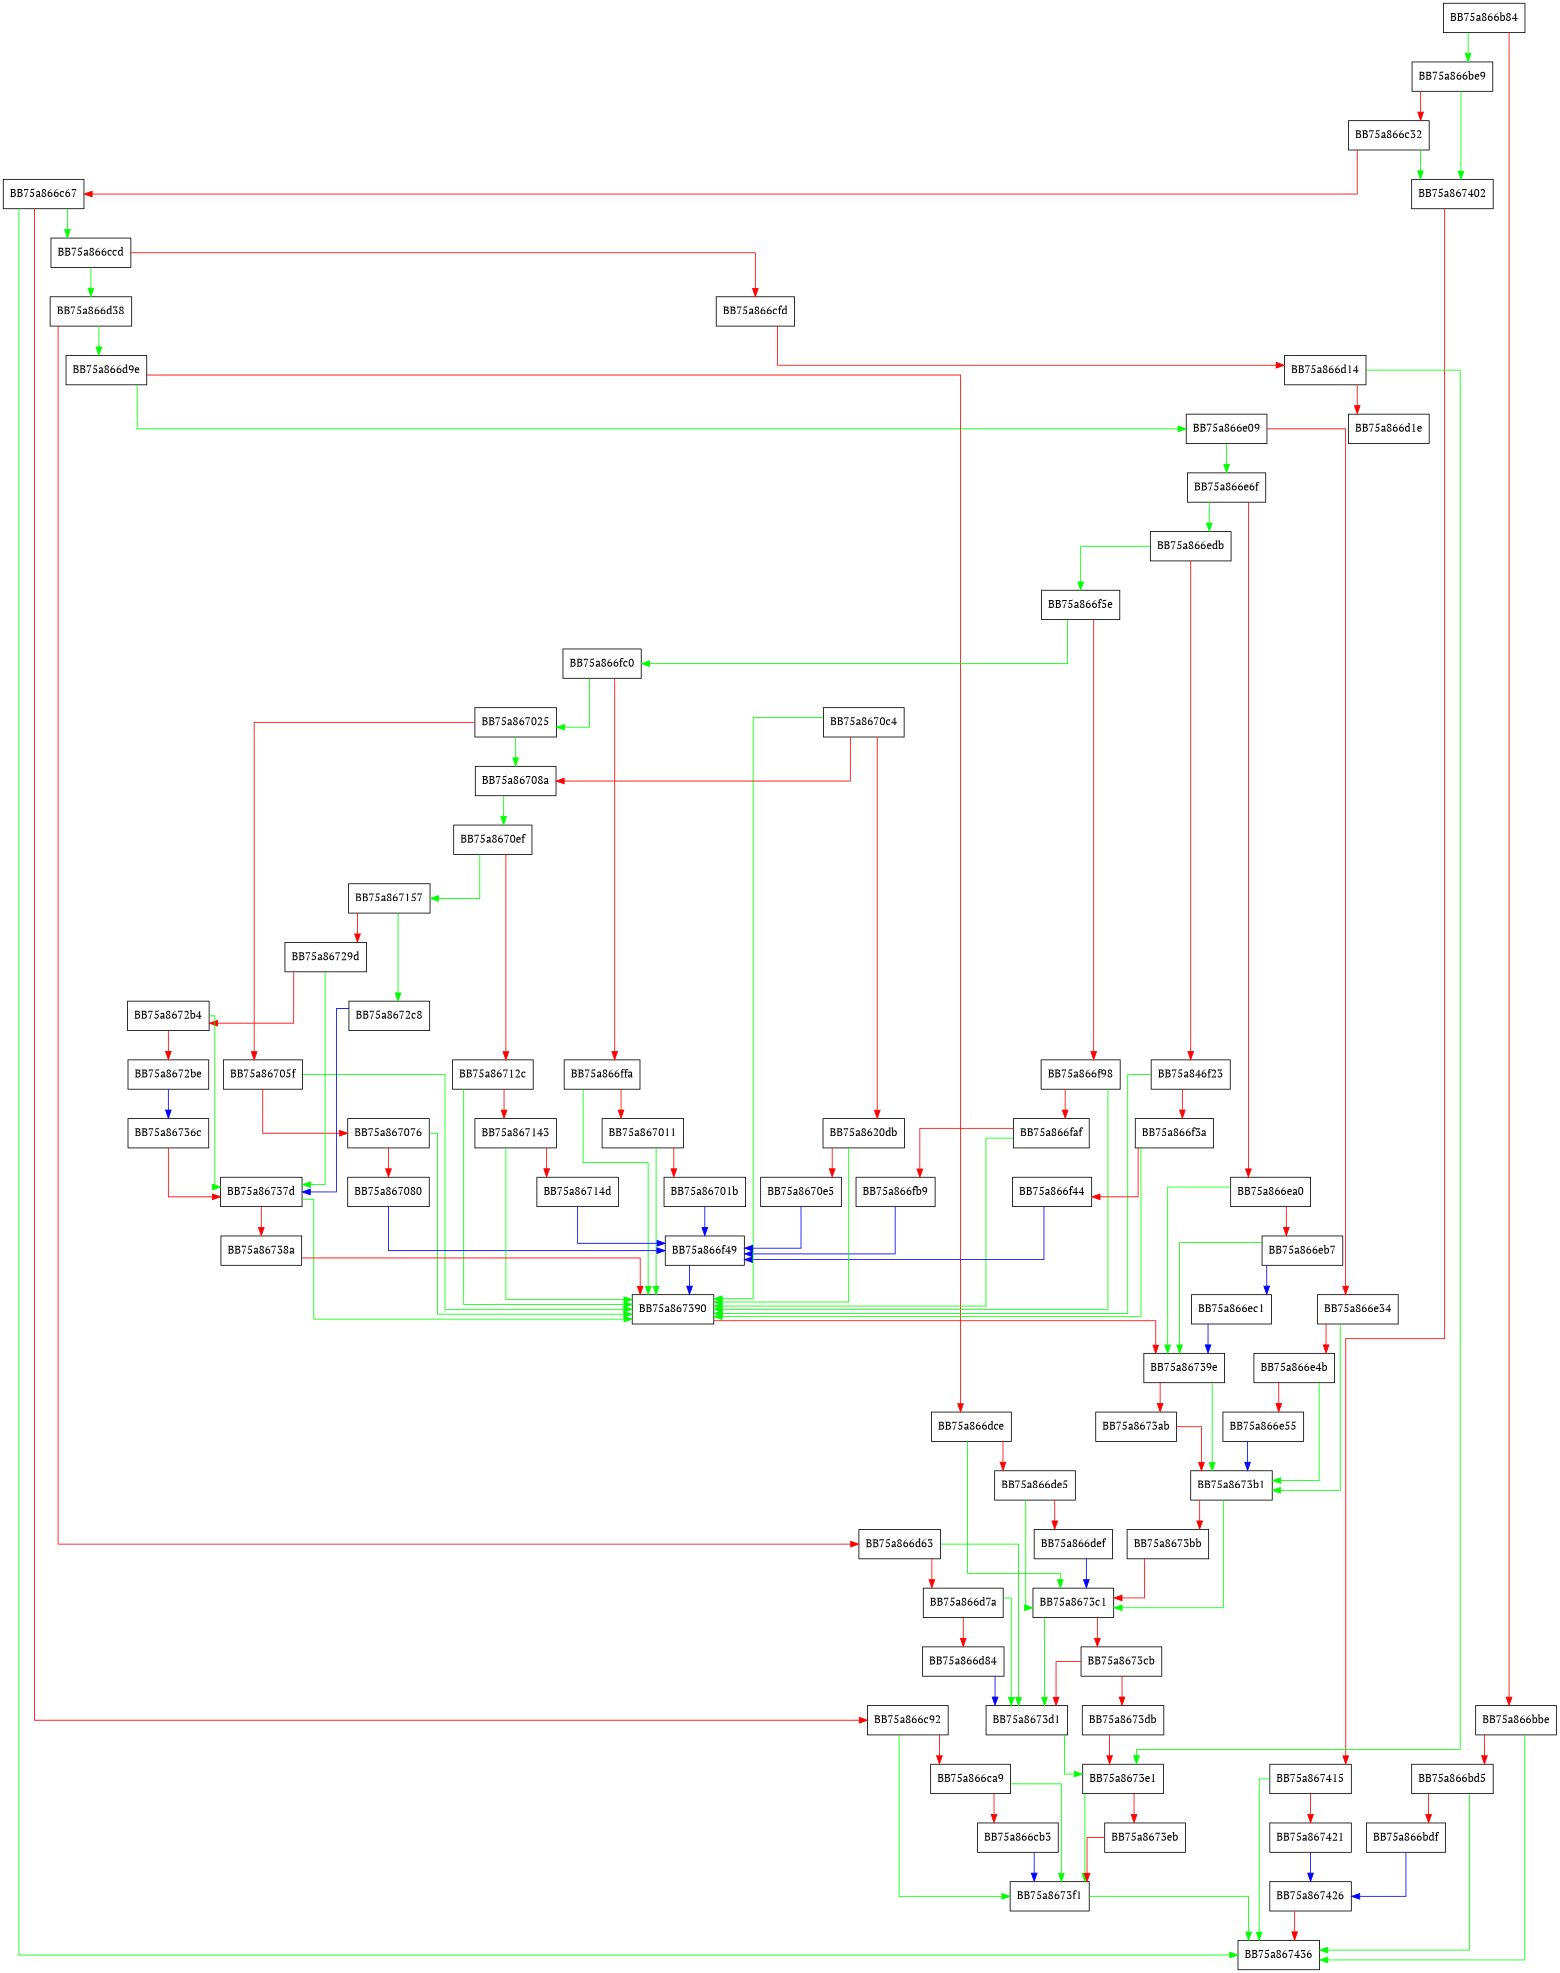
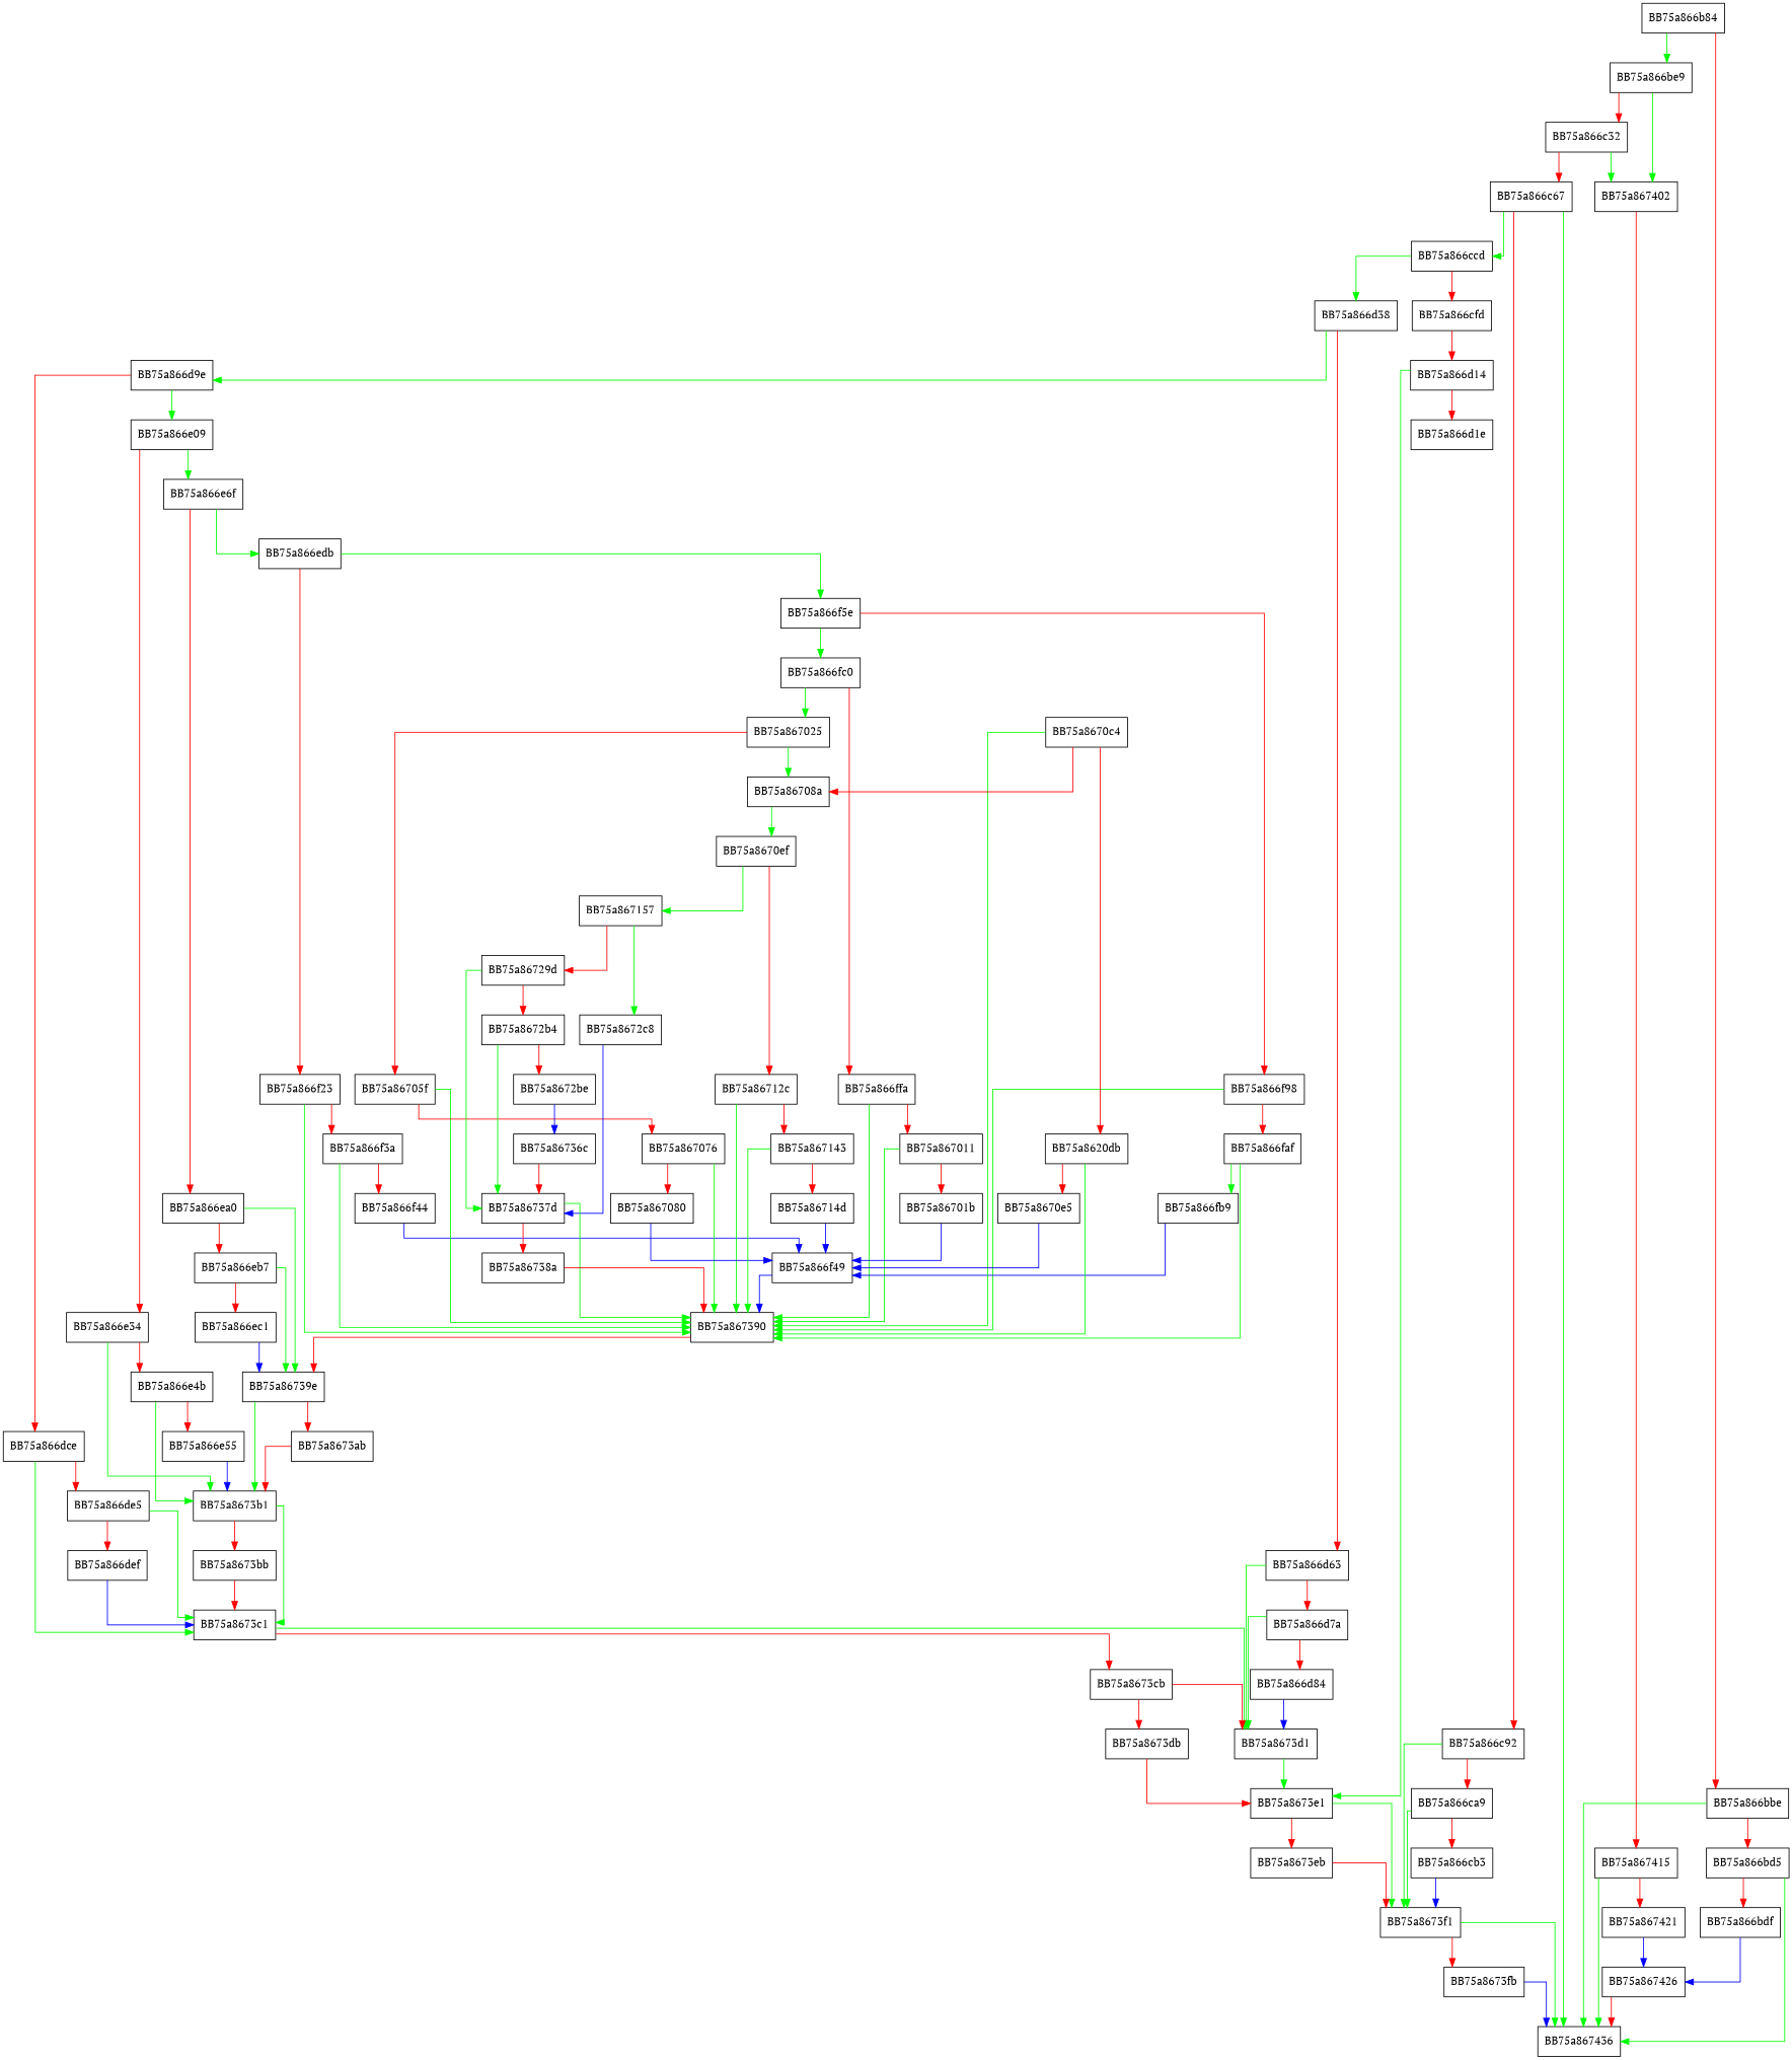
  digraph {
    fontname="PT Serif"
    splines=ortho
    node [fontname="PT Serif" shape=box]
    edge [color=red fontname="PT Serif"]
    BB75a866b84
    BB75a866be9
    BB75a866bbe
    BB75a867402
    BB75a866c32
    BB75a867436
    BB75a866bd5
    BB75a867415
    BB75a866c67
    BB75a866bdf
    BB75a867426
    BB75a867421
    BB75a866ccd
    BB75a866c92
    BB75a866d38
    BB75a866cfd
    BB75a8673f1
    BB75a866ca9
    BB75a866d9e
    BB75a866d63
    BB75a866d14
+   BB75a8673fb
    BB75a866cb3
    BB75a866e09
    BB75a866dce
    BB75a8673d1
    BB75a866d7a
    BB75a8673e1
    BB75a8673eb
    BB75a866d1e
    BB75a866e6f
    BB75a866e34
    BB75a8673c1
    BB75a866de5
    BB75a866d84
    BB75a8673db
    BB75a866edb
    BB75a866ea0
    BB75a8673b1
    BB75a866e4b
    BB75a8673cb
    BB75a866def
    BB75a866f5e
-   BB75a866f23 [label=BB75a846f23]
+   BB75a866f23
    BB75a86739e
    BB75a866eb7
    BB75a8673bb
    BB75a866e55
    BB75a866fc0
    BB75a866f98
    BB75a867390
    BB75a866f3a
    BB75a8673ab
    BB75a866ec1
    BB75a867025
    BB75a866ffa
    BB75a866faf
    BB75a866f44
    BB75a866f49
    BB75a86708a
    BB75a86705f
    BB75a867011
    BB75a866fb9
    BB75a8670ef
    BB75a867076
    BB75a86701b
    BB75a867157
    BB75a86712c
    BB75a8670c4
    n70 [label=BB75a8620db]
    BB75a867080
    BB75a8672c8
    BB75a86729d
    BB75a867143
    BB75a8670e5
    BB75a86737d
    BB75a8672b4
    BB75a86714d
    BB75a86738a
    BB75a8672be
    BB75a86736c
    BB75a866b84 -> BB75a866be9 [color=green]
    BB75a866b84 -> BB75a866bbe
    BB75a866be9 -> BB75a867402 [color=green]
    BB75a866be9 -> BB75a866c32
    BB75a866bbe -> BB75a867436 [color=green]
    BB75a866bbe -> BB75a866bd5
    BB75a867402 -> BB75a867415
    BB75a866c32 -> BB75a867402 [color=green]
    BB75a866c32 -> BB75a866c67
    BB75a866bd5 -> BB75a867436 [color=green]
    BB75a866bd5 -> BB75a866bdf
    BB75a867415 -> BB75a867436 [color=green]
    BB75a867415 -> BB75a867421
    BB75a866c67 -> BB75a867436 [color=green]
    BB75a866c67 -> BB75a866ccd [color=green]
    BB75a866c67 -> BB75a866c92
    BB75a866bdf -> BB75a867426 [color=blue]
    BB75a867426 -> BB75a867436
    BB75a867421 -> BB75a867426 [color=blue]
    BB75a866ccd -> BB75a866d38 [color=green]
    BB75a866ccd -> BB75a866cfd
    BB75a866c92 -> BB75a8673f1 [color=green]
    BB75a866c92 -> BB75a866ca9
    BB75a866d38 -> BB75a866d9e [color=green]
    BB75a866d38 -> BB75a866d63
    BB75a866cfd -> BB75a866d14
    BB75a8673f1 -> BB75a867436 [color=green]
+   BB75a8673f1 -> BB75a8673fb
    BB75a866ca9 -> BB75a8673f1 [color=green]
    BB75a866ca9 -> BB75a866cb3
    BB75a866d9e -> BB75a866e09 [color=green]
    BB75a866d9e -> BB75a866dce
    BB75a866d63 -> BB75a8673d1 [color=green]
    BB75a866d63 -> BB75a866d7a
    BB75a866d14 -> BB75a8673e1 [color=green]
    BB75a866d14 -> BB75a866d1e
+   BB75a8673fb -> BB75a867436 [color=blue]
    BB75a866cb3 -> BB75a8673f1 [color=blue]
    BB75a866e09 -> BB75a866e6f [color=green]
    BB75a866e09 -> BB75a866e34
    BB75a866dce -> BB75a8673c1 [color=green]
    BB75a866dce -> BB75a866de5
    BB75a8673d1 -> BB75a8673e1 [color=green]
    BB75a866d7a -> BB75a8673d1 [color=green]
    BB75a866d7a -> BB75a866d84
    BB75a8673e1 -> BB75a8673f1 [color=green]
    BB75a8673e1 -> BB75a8673eb
    BB75a8673eb -> BB75a8673f1
    BB75a866e6f -> BB75a866edb [color=green]
    BB75a866e6f -> BB75a866ea0
    BB75a866e34 -> BB75a8673b1 [color=green]
    BB75a866e34 -> BB75a866e4b
    BB75a8673c1 -> BB75a8673d1 [color=green]
    BB75a8673c1 -> BB75a8673cb
    BB75a866de5 -> BB75a8673c1 [color=green]
    BB75a866de5 -> BB75a866def
    BB75a866d84 -> BB75a8673d1 [color=blue]
    BB75a8673db -> BB75a8673e1
    BB75a866edb -> BB75a866f5e [color=green]
    BB75a866edb -> BB75a866f23
    BB75a866ea0 -> BB75a86739e [color=green]
    BB75a866ea0 -> BB75a866eb7
    BB75a8673b1 -> BB75a8673c1 [color=green]
    BB75a8673b1 -> BB75a8673bb
    BB75a866e4b -> BB75a8673b1 [color=green]
    BB75a866e4b -> BB75a866e55
    BB75a8673cb -> BB75a8673d1
    BB75a8673cb -> BB75a8673db
    BB75a866def -> BB75a8673c1 [color=blue]
    BB75a866f5e -> BB75a866fc0 [color=green]
    BB75a866f5e -> BB75a866f98
    BB75a866f23 -> BB75a867390 [color=green]
    BB75a866f23 -> BB75a866f3a
    BB75a86739e -> BB75a8673b1 [color=green]
    BB75a86739e -> BB75a8673ab
    BB75a866eb7 -> BB75a86739e [color=green]
-   BB75a866eb7 -> BB75a866ec1 [color=blue]
+   BB75a866eb7 -> BB75a866ec1
    BB75a8673bb -> BB75a8673c1
    BB75a866e55 -> BB75a8673b1 [color=blue]
    BB75a866fc0 -> BB75a867025 [color=green]
    BB75a866fc0 -> BB75a866ffa
    BB75a866f98 -> BB75a867390 [color=green]
    BB75a866f98 -> BB75a866faf
    BB75a867390 -> BB75a86739e
    BB75a866f3a -> BB75a867390 [color=green]
    BB75a866f3a -> BB75a866f44
    BB75a8673ab -> BB75a8673b1
    BB75a866ec1 -> BB75a86739e [color=blue]
    BB75a867025 -> BB75a86708a [color=green]
    BB75a867025 -> BB75a86705f
    BB75a866ffa -> BB75a867390 [color=green]
    BB75a866ffa -> BB75a867011
    BB75a866faf -> BB75a867390 [color=green]
-   BB75a866faf -> BB75a866fb9
+   BB75a866faf -> BB75a866fb9 [color=green]
    BB75a866f44 -> BB75a866f49 [color=blue]
    BB75a866f49 -> BB75a867390 [color=blue]
    BB75a86708a -> BB75a8670ef [color=green]
    BB75a86705f -> BB75a867390 [color=green]
    BB75a86705f -> BB75a867076
    BB75a867011 -> BB75a867390 [color=green]
    BB75a867011 -> BB75a86701b
    BB75a866fb9 -> BB75a866f49 [color=blue]
    BB75a8670ef -> BB75a867157 [color=green]
    BB75a8670ef -> BB75a86712c
    BB75a867076 -> BB75a867390 [color=green]
    BB75a867076 -> BB75a867080
    BB75a86701b -> BB75a866f49 [color=blue]
    BB75a867157 -> BB75a8672c8 [color=green]
    BB75a867157 -> BB75a86729d
    BB75a86712c -> BB75a867390 [color=green]
    BB75a86712c -> BB75a867143
    BB75a8670c4 -> BB75a867390 [color=green]
    BB75a8670c4 -> BB75a86708a
    BB75a8670c4 -> n70
    n70 -> BB75a867390 [color=green]
    n70 -> BB75a8670e5
    BB75a867080 -> BB75a866f49 [color=blue]
    BB75a8672c8 -> BB75a86737d [color=blue]
    BB75a86729d -> BB75a86737d [color=green]
    BB75a86729d -> BB75a8672b4
    BB75a867143 -> BB75a867390 [color=green]
    BB75a867143 -> BB75a86714d
    BB75a8670e5 -> BB75a866f49 [color=blue]
    BB75a86737d -> BB75a867390 [color=green]
    BB75a86737d -> BB75a86738a
    BB75a8672b4 -> BB75a86737d [color=green]
    BB75a8672b4 -> BB75a8672be
    BB75a86714d -> BB75a866f49 [color=blue]
    BB75a86738a -> BB75a867390
    BB75a8672be -> BB75a86736c [color=blue]
    BB75a86736c -> BB75a86737d
  }
